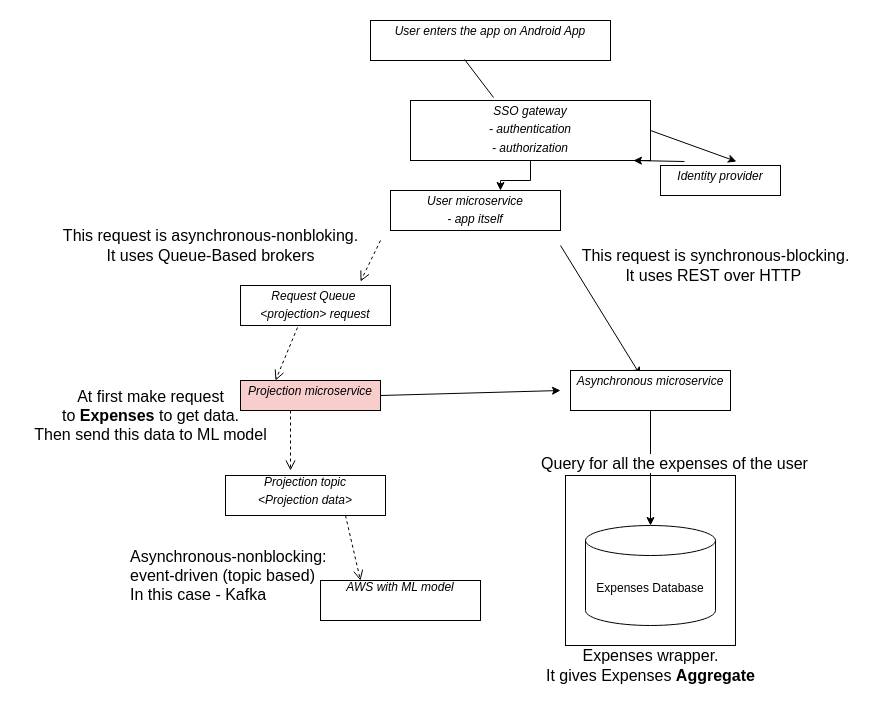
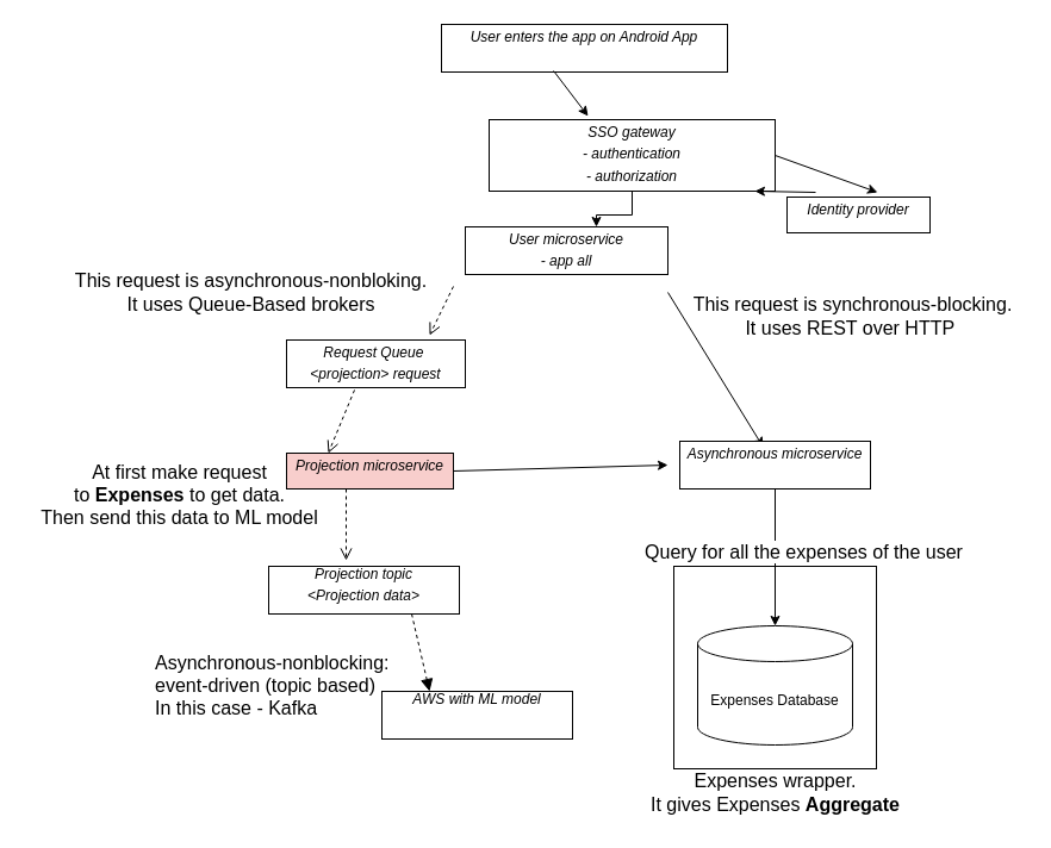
  <mxCell id="0" />
  <mxCell id="1" parent="0" />
  <mxCell id="2" value="" style="whiteSpace=wrap;html=1;aspect=fixed;fontSize=16;" parent="1" vertex="1"><mxGeometry x="565" y="475" width="170" height="170" as="geometry" /></mxCell>
- <mxCell id="3" value="&lt;p style=&quot;margin:0px;margin-top:4px;text-align:center;&quot;&gt;&lt;i&gt;User microservice&lt;/i&gt;&lt;/p&gt;&lt;p style=&quot;margin:0px;margin-top:4px;text-align:center;&quot;&gt;&lt;i&gt;- app itself&lt;/i&gt;&lt;/p&gt;" style="verticalAlign=top;align=left;overflow=fill;fontSize=12;fontFamily=Helvetica;html=1;rounded=0;shadow=0;comic=0;labelBackgroundColor=none;strokeWidth=1" parent="1" vertex="1"><mxGeometry x="390" y="190" width="170" height="40" as="geometry" /></mxCell>
+ <mxCell id="3" value="&lt;p style=&quot;margin:0px;margin-top:4px;text-align:center;&quot;&gt;&lt;i&gt;User microservice&lt;/i&gt;&lt;/p&gt;&lt;p style=&quot;margin:0px;margin-top:4px;text-align:center;&quot;&gt;&lt;i&gt;- app all&lt;/i&gt;&lt;/p&gt;" style="verticalAlign=top;align=left;overflow=fill;fontSize=12;fontFamily=Helvetica;html=1;rounded=0;shadow=0;comic=0;labelBackgroundColor=none;strokeWidth=1" parent="1" vertex="1"><mxGeometry x="390" y="190" width="170" height="40" as="geometry" /></mxCell>
  <mxCell id="4" value="" style="html=1;verticalAlign=bottom;endArrow=open;dashed=1;endSize=8;rounded=0;entryX=0.8;entryY=-0.1;entryDx=0;entryDy=0;entryPerimeter=0;" parent="1" target="5" edge="1"><mxGeometry relative="1" as="geometry"><mxPoint x="380" y="240" as="sourcePoint" /><mxPoint x="320" y="290" as="targetPoint" /></mxGeometry></mxCell>
  <mxCell id="5" value="&lt;p style=&quot;margin:0px;margin-top:4px;text-align:center;&quot;&gt;&lt;i&gt;Request Queue&amp;nbsp;&lt;/i&gt;&lt;/p&gt;&lt;p style=&quot;margin:0px;margin-top:4px;text-align:center;&quot;&gt;&lt;i&gt;&amp;lt;projection&amp;gt; request&lt;/i&gt;&lt;/p&gt;" style="verticalAlign=top;align=left;overflow=fill;fontSize=12;fontFamily=Helvetica;html=1;rounded=0;shadow=0;comic=0;labelBackgroundColor=none;strokeWidth=1" parent="1" vertex="1"><mxGeometry x="240" y="285" width="150" height="40" as="geometry" /></mxCell>
  <mxCell id="6" value="&lt;p style=&quot;margin:0px;margin-top:4px;text-align:center;&quot;&gt;&lt;i&gt;Projection microservice&lt;/i&gt;&lt;/p&gt;" style="verticalAlign=top;align=left;overflow=fill;fontSize=12;fontFamily=Helvetica;html=1;rounded=0;shadow=0;comic=0;labelBackgroundColor=none;strokeWidth=1;fillColor=#f8cecc;" parent="1" vertex="1"><mxGeometry x="240" y="380" width="140" height="30" as="geometry" /></mxCell>
  <mxCell id="7" value="" style="html=1;verticalAlign=bottom;endArrow=open;dashed=1;endSize=8;rounded=0;exitX=0.38;exitY=1.05;exitDx=0;exitDy=0;exitPerimeter=0;" parent="1" edge="1" source="5"><mxGeometry relative="1" as="geometry"><mxPoint x="335" y="330" as="sourcePoint" /><mxPoint x="275" y="380" as="targetPoint" /></mxGeometry></mxCell>
  <mxCell id="8" value="" style="endArrow=classic;html=1;rounded=0;exitX=1;exitY=0.75;exitDx=0;exitDy=0;entryX=0.438;entryY=0;entryDx=0;entryDy=0;entryPerimeter=0;" parent="1" edge="1"><mxGeometry width="50" height="50" relative="1" as="geometry"><mxPoint x="560" y="245" as="sourcePoint" /><mxPoint x="640.08" y="375" as="targetPoint" /></mxGeometry></mxCell>
  <mxCell id="9" value="&lt;p style=&quot;margin:0px;margin-top:4px;text-align:center;&quot;&gt;&lt;i&gt;Asynchronous microservice&lt;/i&gt;&lt;/p&gt;" style="verticalAlign=top;align=left;overflow=fill;fontSize=12;fontFamily=Helvetica;html=1;rounded=0;shadow=0;comic=0;labelBackgroundColor=none;strokeWidth=1" parent="1" vertex="1"><mxGeometry x="570" y="370" width="160" height="40" as="geometry" /></mxCell>
  <mxCell id="10" value="Expenses Database" style="shape=cylinder3;whiteSpace=wrap;html=1;boundedLbl=1;backgroundOutline=1;size=15;" parent="1" vertex="1"><mxGeometry x="585" y="525" width="130" height="100" as="geometry" /></mxCell>
  <mxCell id="11" value="" style="endArrow=classic;html=1;rounded=0;exitX=0.5;exitY=1;exitDx=0;exitDy=0;entryX=0.5;entryY=0;entryDx=0;entryDy=0;entryPerimeter=0;" parent="1" source="9" target="10" edge="1"><mxGeometry width="50" height="50" relative="1" as="geometry"><mxPoint x="620" y="370" as="sourcePoint" /><mxPoint x="660" y="415" as="targetPoint" /></mxGeometry></mxCell>
  <mxCell id="12" value="&lt;font style=&quot;font-size: 16px;&quot;&gt;Query for all the expenses of the user&lt;/font&gt;" style="edgeLabel;html=1;align=center;verticalAlign=middle;resizable=0;points=[];" parent="11" vertex="1" connectable="0"><mxGeometry x="-0.298" y="1" relative="1" as="geometry"><mxPoint x="22" y="12" as="offset" /></mxGeometry></mxCell>
  <mxCell id="13" value="This request is synchronous-blocking.&lt;br&gt;It uses REST over HTTP&amp;nbsp;" style="text;html=1;align=center;verticalAlign=middle;resizable=0;points=[];autosize=1;strokeColor=none;fillColor=none;fontSize=16;" parent="1" vertex="1"><mxGeometry x="570" y="240" width="290" height="50" as="geometry" /></mxCell>
  <mxCell id="14" value="This request is asynchronous-nonbloking.&lt;br&gt;It uses Queue-Based brokers" style="text;html=1;align=center;verticalAlign=middle;resizable=0;points=[];autosize=1;strokeColor=none;fillColor=none;fontSize=16;" parent="1" vertex="1"><mxGeometry x="50" y="220" width="320" height="50" as="geometry" /></mxCell>
  <mxCell id="15" value="Expenses wrapper.&lt;br&gt;It gives Expenses&amp;nbsp;&lt;b&gt;Aggregate&lt;/b&gt;" style="text;html=1;align=center;verticalAlign=middle;resizable=0;points=[];autosize=1;strokeColor=none;fillColor=none;fontSize=16;" parent="1" vertex="1"><mxGeometry x="535" y="640" width="230" height="50" as="geometry" /></mxCell>
  <mxCell id="16" value="" style="endArrow=classic;html=1;rounded=0;fontSize=16;exitX=1;exitY=0.5;exitDx=0;exitDy=0;" parent="1" source="6" edge="1"><mxGeometry width="50" height="50" relative="1" as="geometry"><mxPoint x="430" y="480" as="sourcePoint" /><mxPoint x="560" y="390" as="targetPoint" /></mxGeometry></mxCell>
  <mxCell id="17" value="At first make request&lt;br&gt;to &lt;b&gt;Expenses&amp;nbsp;&lt;/b&gt;to get data.&lt;br&gt;Then send this data to ML model" style="text;html=1;align=center;verticalAlign=middle;resizable=0;points=[];autosize=1;strokeColor=none;fillColor=none;fontSize=16;" parent="1" vertex="1"><mxGeometry x="20" y="380" width="260" height="70" as="geometry" /></mxCell>
  <mxCell id="18" value="" style="html=1;verticalAlign=bottom;endArrow=open;dashed=1;endSize=8;rounded=0;" parent="1" edge="1"><mxGeometry relative="1" as="geometry"><mxPoint x="290" y="410" as="sourcePoint" /><mxPoint x="290" y="470" as="targetPoint" /></mxGeometry></mxCell>
  <mxCell id="19" value="&lt;div style=&quot;text-align: center;&quot;&gt;&lt;span style=&quot;background-color: initial;&quot;&gt;&lt;i&gt;Projection&amp;nbsp;&lt;/i&gt;&lt;/span&gt;&lt;i style=&quot;background-color: initial;&quot;&gt;topic&lt;/i&gt;&lt;br&gt;&lt;/div&gt;&lt;p style=&quot;margin:0px;margin-top:4px;text-align:center;&quot;&gt;&lt;i&gt;&amp;lt;Projection data&amp;gt;&lt;/i&gt;&lt;/p&gt;" style="verticalAlign=top;align=left;overflow=fill;fontSize=12;fontFamily=Helvetica;html=1;rounded=0;shadow=0;comic=0;labelBackgroundColor=none;strokeWidth=1" parent="1" vertex="1"><mxGeometry x="225" y="475" width="160" height="40" as="geometry" /></mxCell>
  <mxCell id="20" value="&lt;div style=&quot;text-align: left;&quot;&gt;&lt;span style=&quot;background-color: initial;&quot;&gt;Asynchronous-nonblocking:&amp;nbsp;&lt;/span&gt;&lt;/div&gt;&lt;div style=&quot;text-align: left;&quot;&gt;&lt;span style=&quot;background-color: initial;&quot;&gt;event-driven (t&lt;/span&gt;&lt;span style=&quot;background-color: initial;&quot;&gt;opic based)&lt;/span&gt;&lt;/div&gt;&lt;div style=&quot;text-align: left;&quot;&gt;&lt;span style=&quot;background-color: initial;&quot;&gt;In this case - Kafka&lt;/span&gt;&lt;/div&gt;" style="text;html=1;align=center;verticalAlign=middle;resizable=0;points=[];autosize=1;strokeColor=none;fillColor=none;fontSize=16;" parent="1" vertex="1"><mxGeometry x="120" y="540" width="220" height="70" as="geometry" /></mxCell>
  <mxCell id="21" value="&lt;div style=&quot;text-align: center;&quot;&gt;&lt;i&gt;AWS with ML model&lt;/i&gt;&lt;/div&gt;" style="verticalAlign=top;align=left;overflow=fill;fontSize=12;fontFamily=Helvetica;html=1;rounded=0;shadow=0;comic=0;labelBackgroundColor=none;strokeWidth=1" parent="1" vertex="1"><mxGeometry x="320" y="580" width="160" height="40" as="geometry" /></mxCell>
- <mxCell id="22" value="" style="html=1;verticalAlign=bottom;endArrow=open;dashed=1;endSize=8;rounded=0;exitX=0.75;exitY=1;exitDx=0;exitDy=0;entryX=0.25;entryY=0;entryDx=0;entryDy=0;" parent="1" source="19" target="21" edge="1"><mxGeometry relative="1" as="geometry"><mxPoint x="180" y="550" as="sourcePoint" /><mxPoint x="180" y="610" as="targetPoint" /></mxGeometry></mxCell>
+ <mxCell id="22" value="" style="html=1;verticalAlign=bottom;endArrow=block;dashed=1;endSize=8;rounded=0;exitX=0.75;exitY=1;exitDx=0;exitDy=0;entryX=0.25;entryY=0;entryDx=0;entryDy=0;" parent="1" source="19" target="21" edge="1"><mxGeometry relative="1" as="geometry"><mxPoint x="180" y="550" as="sourcePoint" /><mxPoint x="180" y="610" as="targetPoint" /></mxGeometry></mxCell>
  <mxCell id="23" value="&lt;p style=&quot;margin:0px;margin-top:4px;text-align:center;&quot;&gt;&lt;i&gt;User enters the app on Android App&lt;/i&gt;&lt;/p&gt;" style="verticalAlign=top;align=left;overflow=fill;fontSize=12;fontFamily=Helvetica;html=1;rounded=0;shadow=0;comic=0;labelBackgroundColor=none;strokeWidth=1" vertex="1" parent="1"><mxGeometry x="370" y="20" width="240" height="40" as="geometry" /></mxCell>
  <mxCell id="24" style="edgeStyle=orthogonalEdgeStyle;rounded=0;orthogonalLoop=1;jettySize=auto;html=1;entryX=0.647;entryY=0;entryDx=0;entryDy=0;entryPerimeter=0;" edge="1" parent="1" source="25" target="3"><mxGeometry relative="1" as="geometry" /></mxCell>
  <mxCell id="25" value="&lt;p style=&quot;margin:0px;margin-top:4px;text-align:center;&quot;&gt;&lt;i&gt;SSO gateway&lt;/i&gt;&lt;/p&gt;&lt;p style=&quot;margin:0px;margin-top:4px;text-align:center;&quot;&gt;&lt;i&gt;- authentication&lt;/i&gt;&lt;/p&gt;&lt;p style=&quot;margin:0px;margin-top:4px;text-align:center;&quot;&gt;&lt;i&gt;- authorization&lt;/i&gt;&lt;/p&gt;" style="verticalAlign=top;align=left;overflow=fill;fontSize=12;fontFamily=Helvetica;html=1;rounded=0;shadow=0;comic=0;labelBackgroundColor=none;strokeWidth=1" vertex="1" parent="1"><mxGeometry x="410" y="100" width="240" height="60" as="geometry" /></mxCell>
- <mxCell id="26" value="" style="endArrow=none;html=1;rounded=0;exitX=0.392;exitY=0.975;exitDx=0;exitDy=0;exitPerimeter=0;entryX=0.346;entryY=-0.05;entryDx=0;entryDy=0;entryPerimeter=0;" edge="1" parent="1" source="23" target="25"><mxGeometry width="50" height="50" relative="1" as="geometry"><mxPoint x="450" y="130" as="sourcePoint" /><mxPoint x="500" y="80" as="targetPoint" /></mxGeometry></mxCell>
+ <mxCell id="26" value="" style="endArrow=classic;html=1;rounded=0;exitX=0.392;exitY=0.975;exitDx=0;exitDy=0;exitPerimeter=0;entryX=0.346;entryY=-0.05;entryDx=0;entryDy=0;entryPerimeter=0;" edge="1" parent="1" source="23" target="25"><mxGeometry width="50" height="50" relative="1" as="geometry"><mxPoint x="450" y="130" as="sourcePoint" /><mxPoint x="500" y="80" as="targetPoint" /></mxGeometry></mxCell>
  <mxCell id="27" value="&lt;p style=&quot;margin:0px;margin-top:4px;text-align:center;&quot;&gt;&lt;i&gt;Identity provider&lt;/i&gt;&lt;/p&gt;" style="verticalAlign=top;align=left;overflow=fill;fontSize=12;fontFamily=Helvetica;html=1;rounded=0;shadow=0;comic=0;labelBackgroundColor=none;strokeWidth=1" vertex="1" parent="1"><mxGeometry x="660" y="165" width="120" height="30" as="geometry" /></mxCell>
  <mxCell id="28" value="" style="endArrow=classic;html=1;rounded=0;exitX=1;exitY=0.5;exitDx=0;exitDy=0;entryX=0.633;entryY=-0.133;entryDx=0;entryDy=0;entryPerimeter=0;" edge="1" parent="1" source="25" target="27"><mxGeometry width="50" height="50" relative="1" as="geometry"><mxPoint x="660" y="140" as="sourcePoint" /><mxPoint x="710" y="90" as="targetPoint" /></mxGeometry></mxCell>
  <mxCell id="29" value="" style="endArrow=classic;html=1;rounded=0;entryX=0.929;entryY=1;entryDx=0;entryDy=0;entryPerimeter=0;exitX=0.2;exitY=-0.133;exitDx=0;exitDy=0;exitPerimeter=0;" edge="1" parent="1" source="27" target="25"><mxGeometry width="50" height="50" relative="1" as="geometry"><mxPoint x="625" y="190" as="sourcePoint" /><mxPoint x="675" y="140" as="targetPoint" /></mxGeometry></mxCell>
